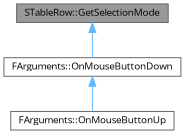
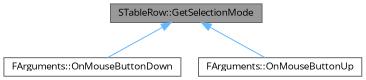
  digraph {
    fontname="Open Sans"
    rankdir=TB
    node [color=grey40 fillcolor=white fontname="Open Sans" fontsize=10 shape=box style=filled]
    edge [color=steelblue1 dir=back fontname="Open Sans" fontsize=10 labelfontname=Helvetica labelfontsize=10 style=solid]
    n1 [color=gray40 fillcolor=grey60 fontcolor=black height=0.2 label="STableRow::GetSelectionMode" width=0.4]
    n2 [height=0.2 label="FArguments::OnMouseButtonDown" width=0.4]
    n3 [height=0.2 label="FArguments::OnMouseButtonUp" width=0.4]
    n1 -> n2
-   n2 -> n3
+   n1 -> n3
  }
